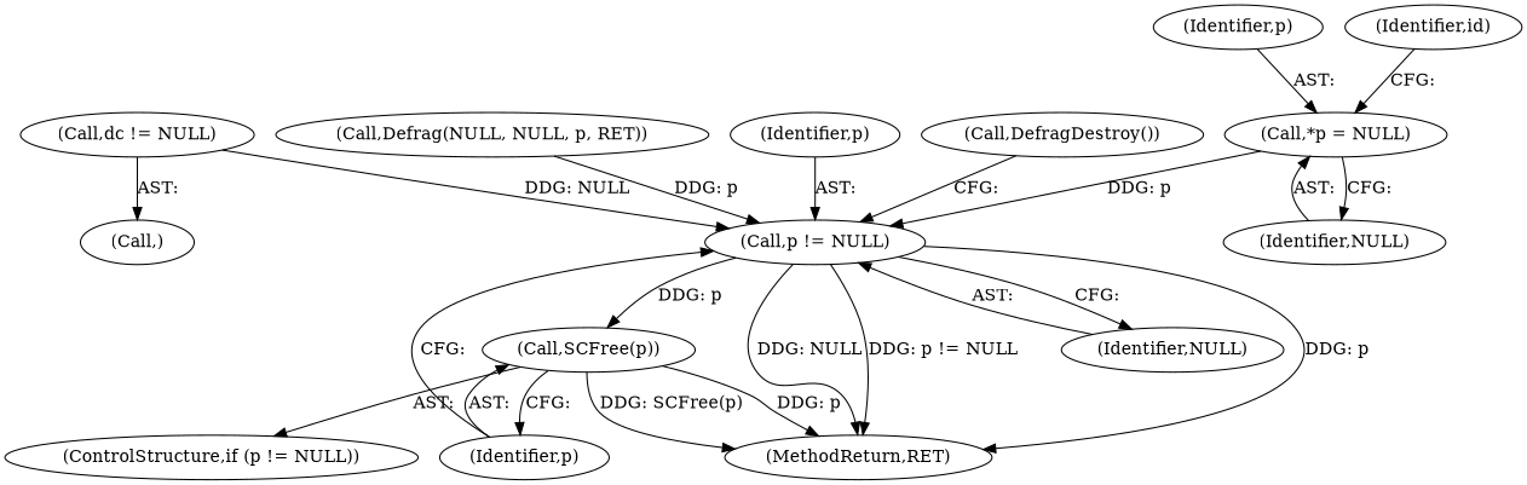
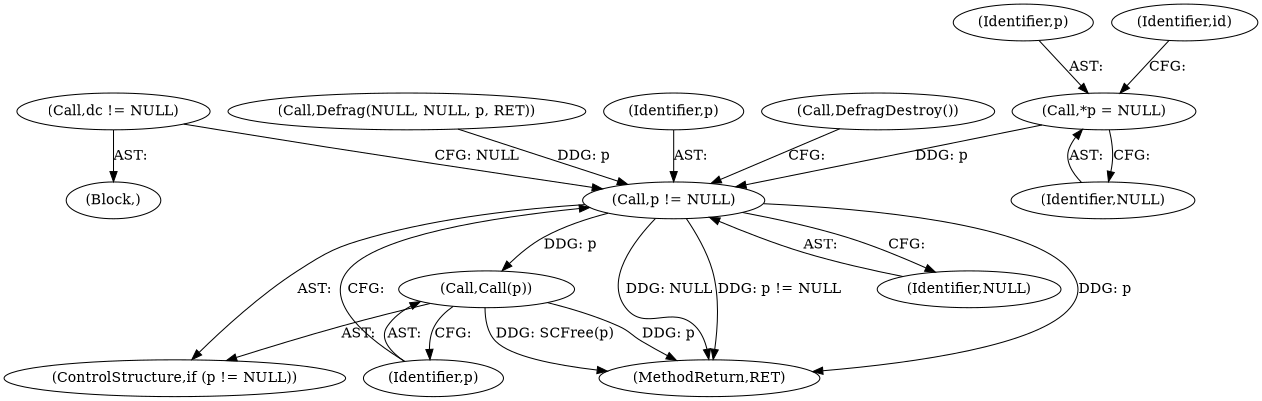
  digraph {
    n1 [label="(Call,*p = NULL)"]
    n2 [label="(Call,p != NULL)"]
    n3 [label="(Identifier,NULL)"]
-   n4 [label="(Call,SCFree(p))"]
+   n4 [label="(Call,Call(p))"]
    n5 [label="(ControlStructure,if (p != NULL))"]
    n6 [label="(MethodReturn,RET)"]
    n7 [label="(Identifier,NULL)"]
-   n8 [label="(Call,)"]
+   n8 [label="(Block,)"]
    n9 [label="(Identifier,p)"]
    n10 [label="(Call,dc != NULL)"]
    n11 [label="(Identifier,p)"]
    n12 [label="(Call,Defrag(NULL, NULL, p, RET))"]
    n13 [label="(Identifier,id)"]
    n14 [label="(Identifier,p)"]
    n15 [label="(Call,DefragDestroy())"]
    n1 -> n2 [label="DDG: p"]
    n1 -> n3 [label="CFG: "]
    n2 -> n4 [label="DDG: p"]
+   n2 -> n5 [label="AST: "]
    n2 -> n6 [label="DDG: NULL"]
    n2 -> n6 [label="DDG: p != NULL"]
    n2 -> n6 [label="DDG: p"]
    n2 -> n7 [label="CFG: "]
    n3 -> n1 [label="AST: "]
    n4 -> n5 [label="AST: "]
    n4 -> n6 [label="DDG: p"]
    n4 -> n6 [label="DDG: SCFree(p)"]
    n4 -> n9 [label="CFG: "]
    n7 -> n2 [label="AST: "]
    n9 -> n2 [label="CFG: "]
    n9 -> n4 [label="AST: "]
-   n10 -> n2 [label="DDG: NULL"]
+   n10 -> n2 [label="CFG: NULL"]
    n10 -> n8 [label="AST: "]
    n11 -> n1 [label="AST: "]
    n12 -> n2 [label="DDG: p"]
    n13 -> n1 [label="CFG: "]
    n14 -> n2 [label="AST: "]
    n15 -> n2 [label="CFG: "]
  }
